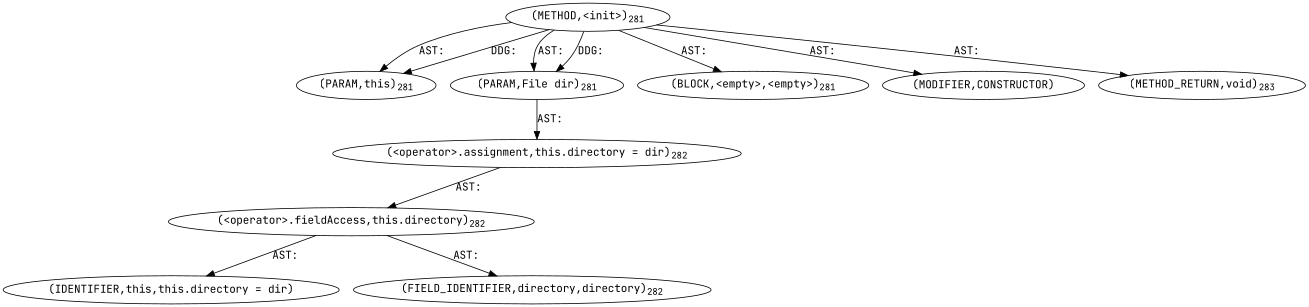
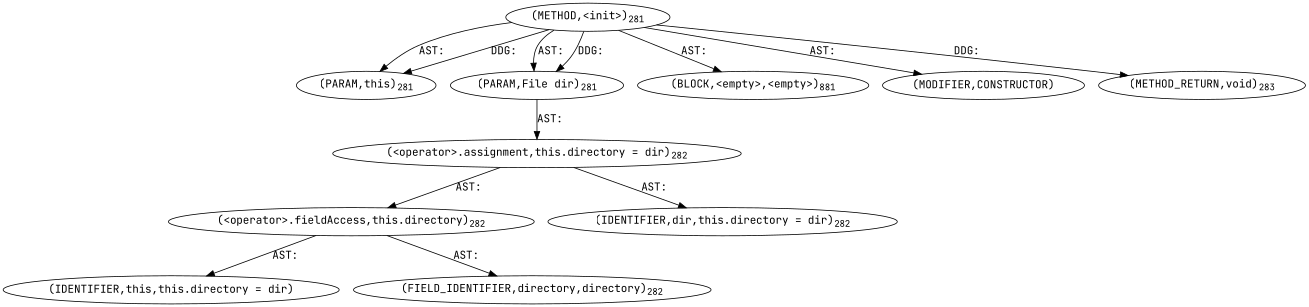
  digraph {
    fontname="JetBrains Mono"
    node [fontname="JetBrains Mono"]
    edge [fontname="JetBrains Mono"]
    n1 [label=<(METHOD,&lt;init&gt;)<SUB>281</SUB>>]
    n2 [label=<(PARAM,this)<SUB>281</SUB>>]
    n3 [label=<(PARAM,File dir)<SUB>281</SUB>>]
-   n4 [label=<(BLOCK,&lt;empty&gt;,&lt;empty&gt;)<SUB>281</SUB>>]
+   n4 [label=<(BLOCK,&lt;empty&gt;,&lt;empty&gt;)<SUB>881</SUB>>]
    n5 [label=<(MODIFIER,CONSTRUCTOR)>]
    n6 [label=<(METHOD_RETURN,void)<SUB>283</SUB>>]
    n7 [label=<(&lt;operator&gt;.assignment,this.directory = dir)<SUB>282</SUB>>]
    n8 [label=<(&lt;operator&gt;.fieldAccess,this.directory)<SUB>282</SUB>>]
+   n9 [label=<(IDENTIFIER,dir,this.directory = dir)<SUB>282</SUB>>]
    n10 [label=<(IDENTIFIER,this,this.directory = dir)>]
    n11 [label=<(FIELD_IDENTIFIER,directory,directory)<SUB>282</SUB>>]
    n1 -> n2 [label="AST: "]
    n1 -> n2 [label="DDG: "]
    n1 -> n3 [label="AST: "]
    n1 -> n3 [label="DDG: "]
    n1 -> n4 [label="AST: "]
    n1 -> n5 [label="AST: "]
-   n1 -> n6 [label="AST: "]
+   n1 -> n6 [label="DDG: "]
    n3 -> n7 [label="AST: "]
    n7 -> n8 [label="AST: "]
+   n7 -> n9 [label="AST: "]
    n8 -> n10 [label="AST: "]
    n8 -> n11 [label="AST: "]
  }
